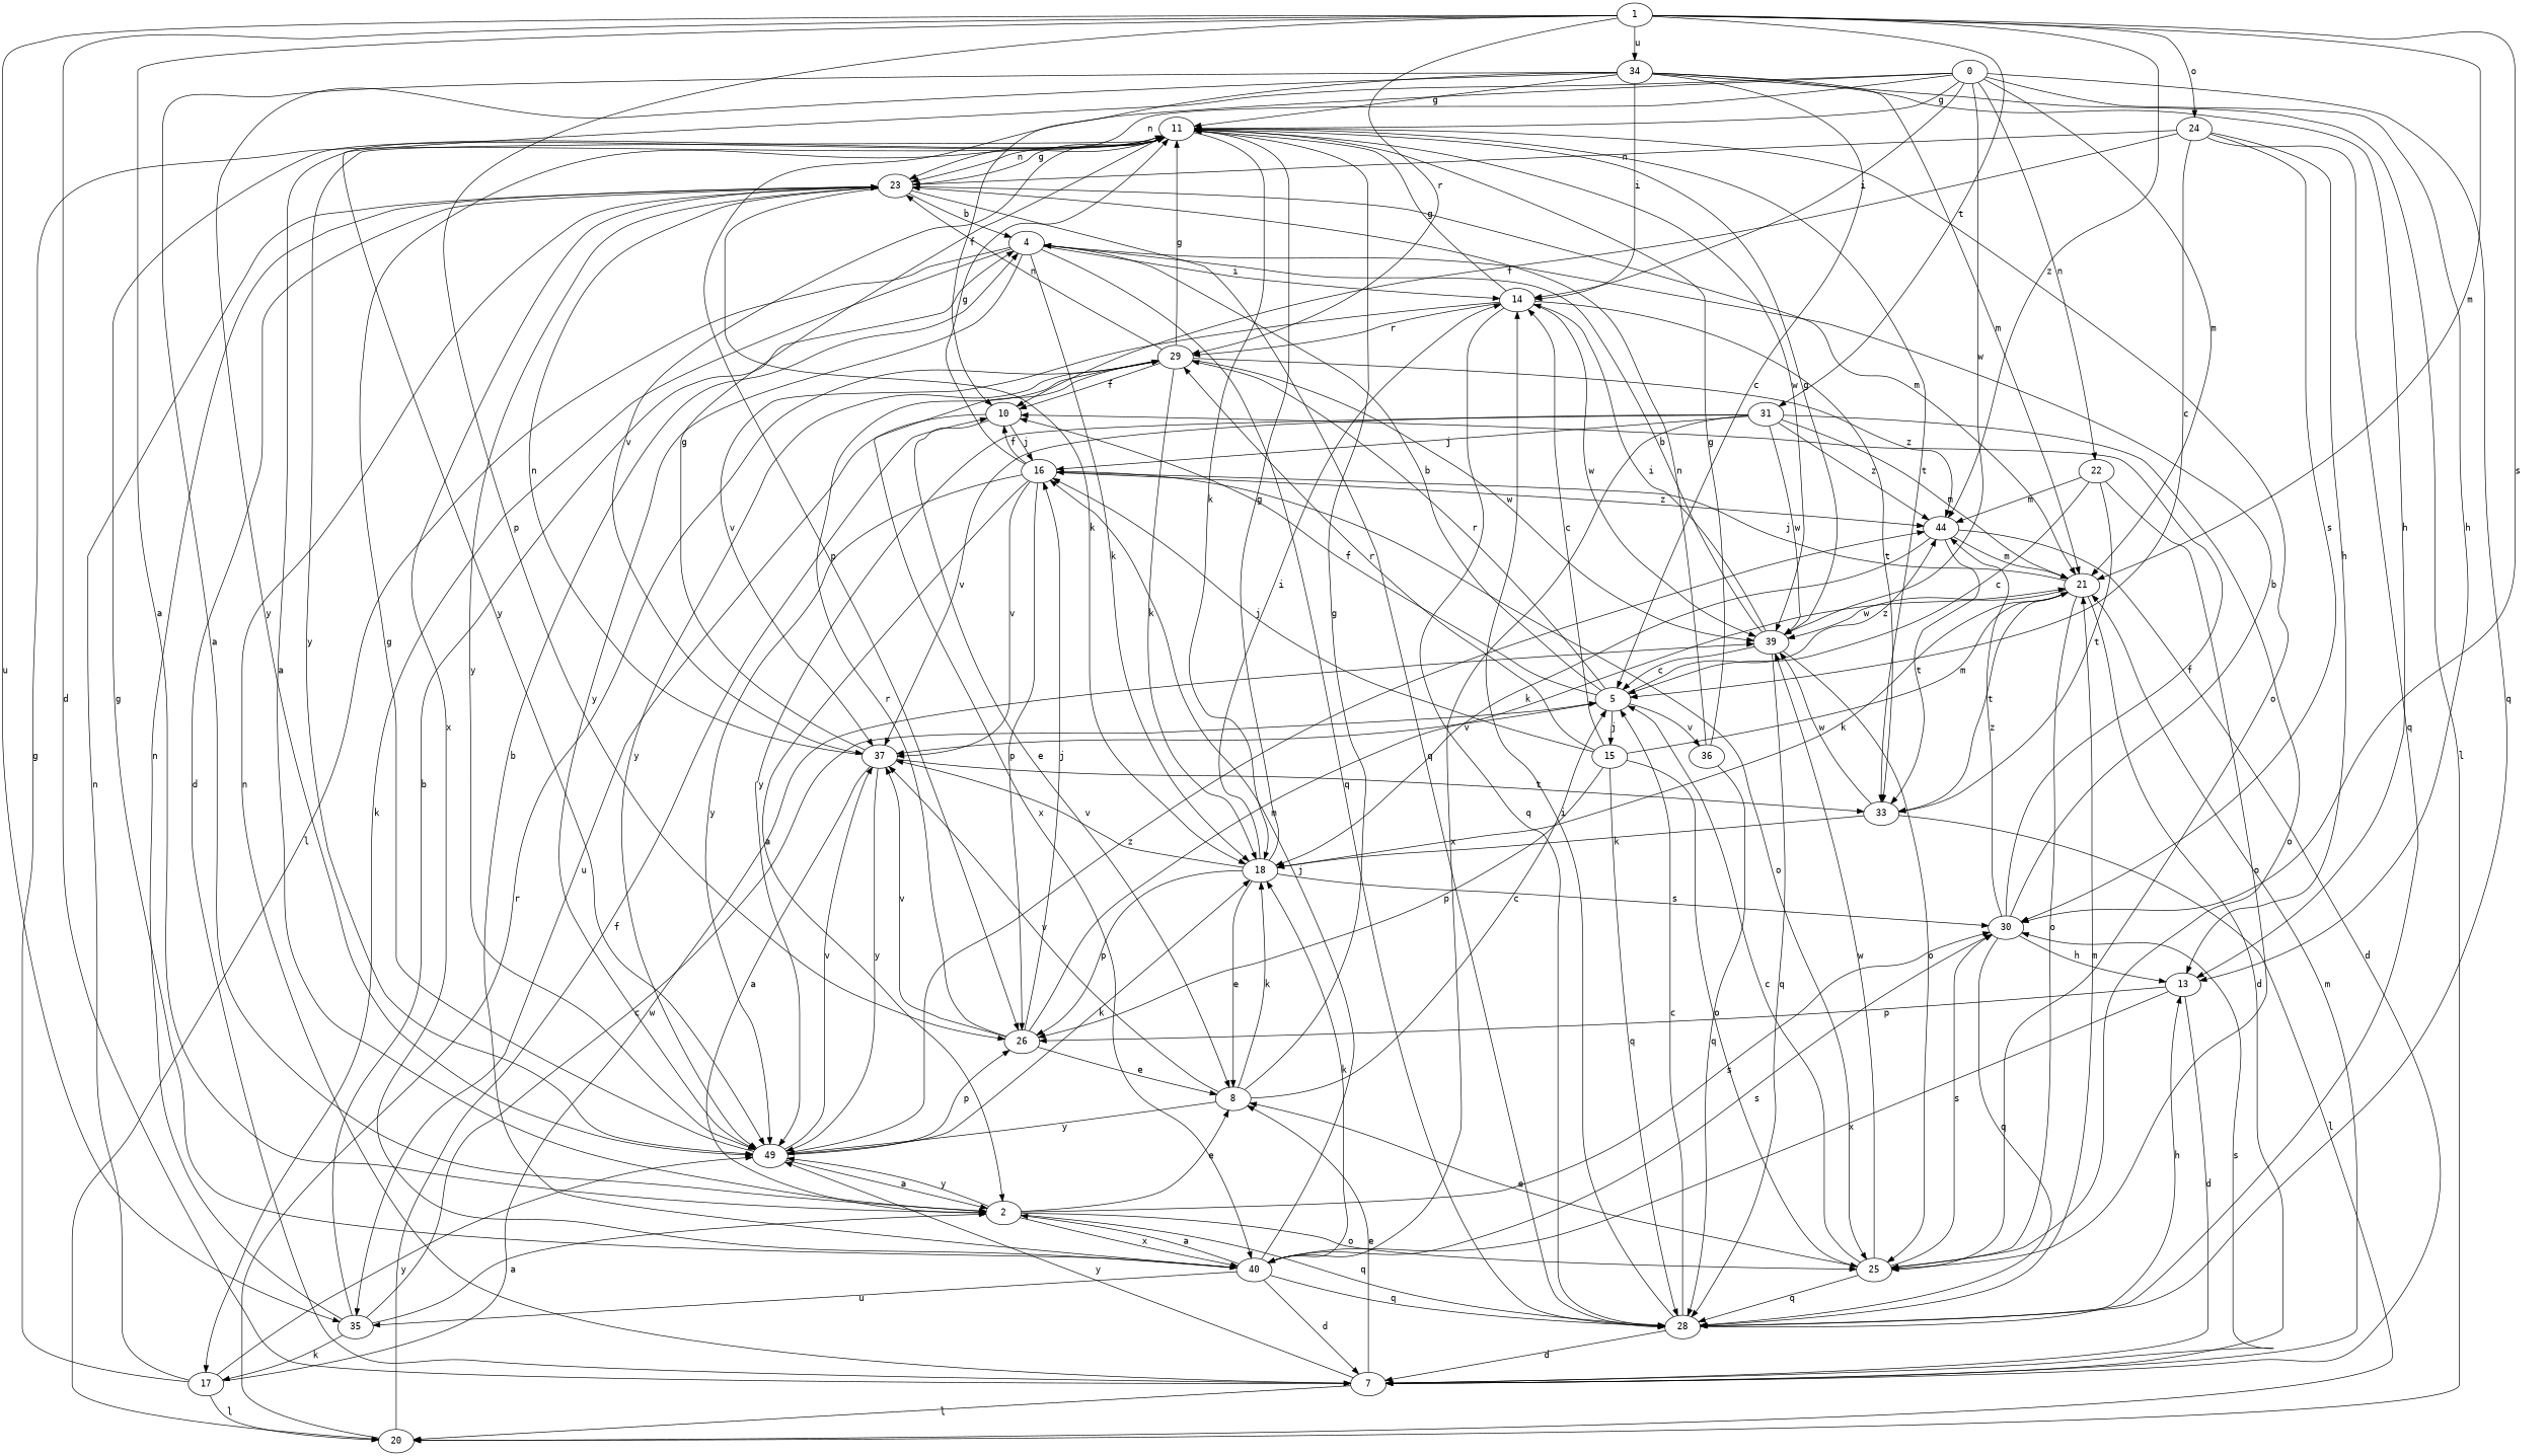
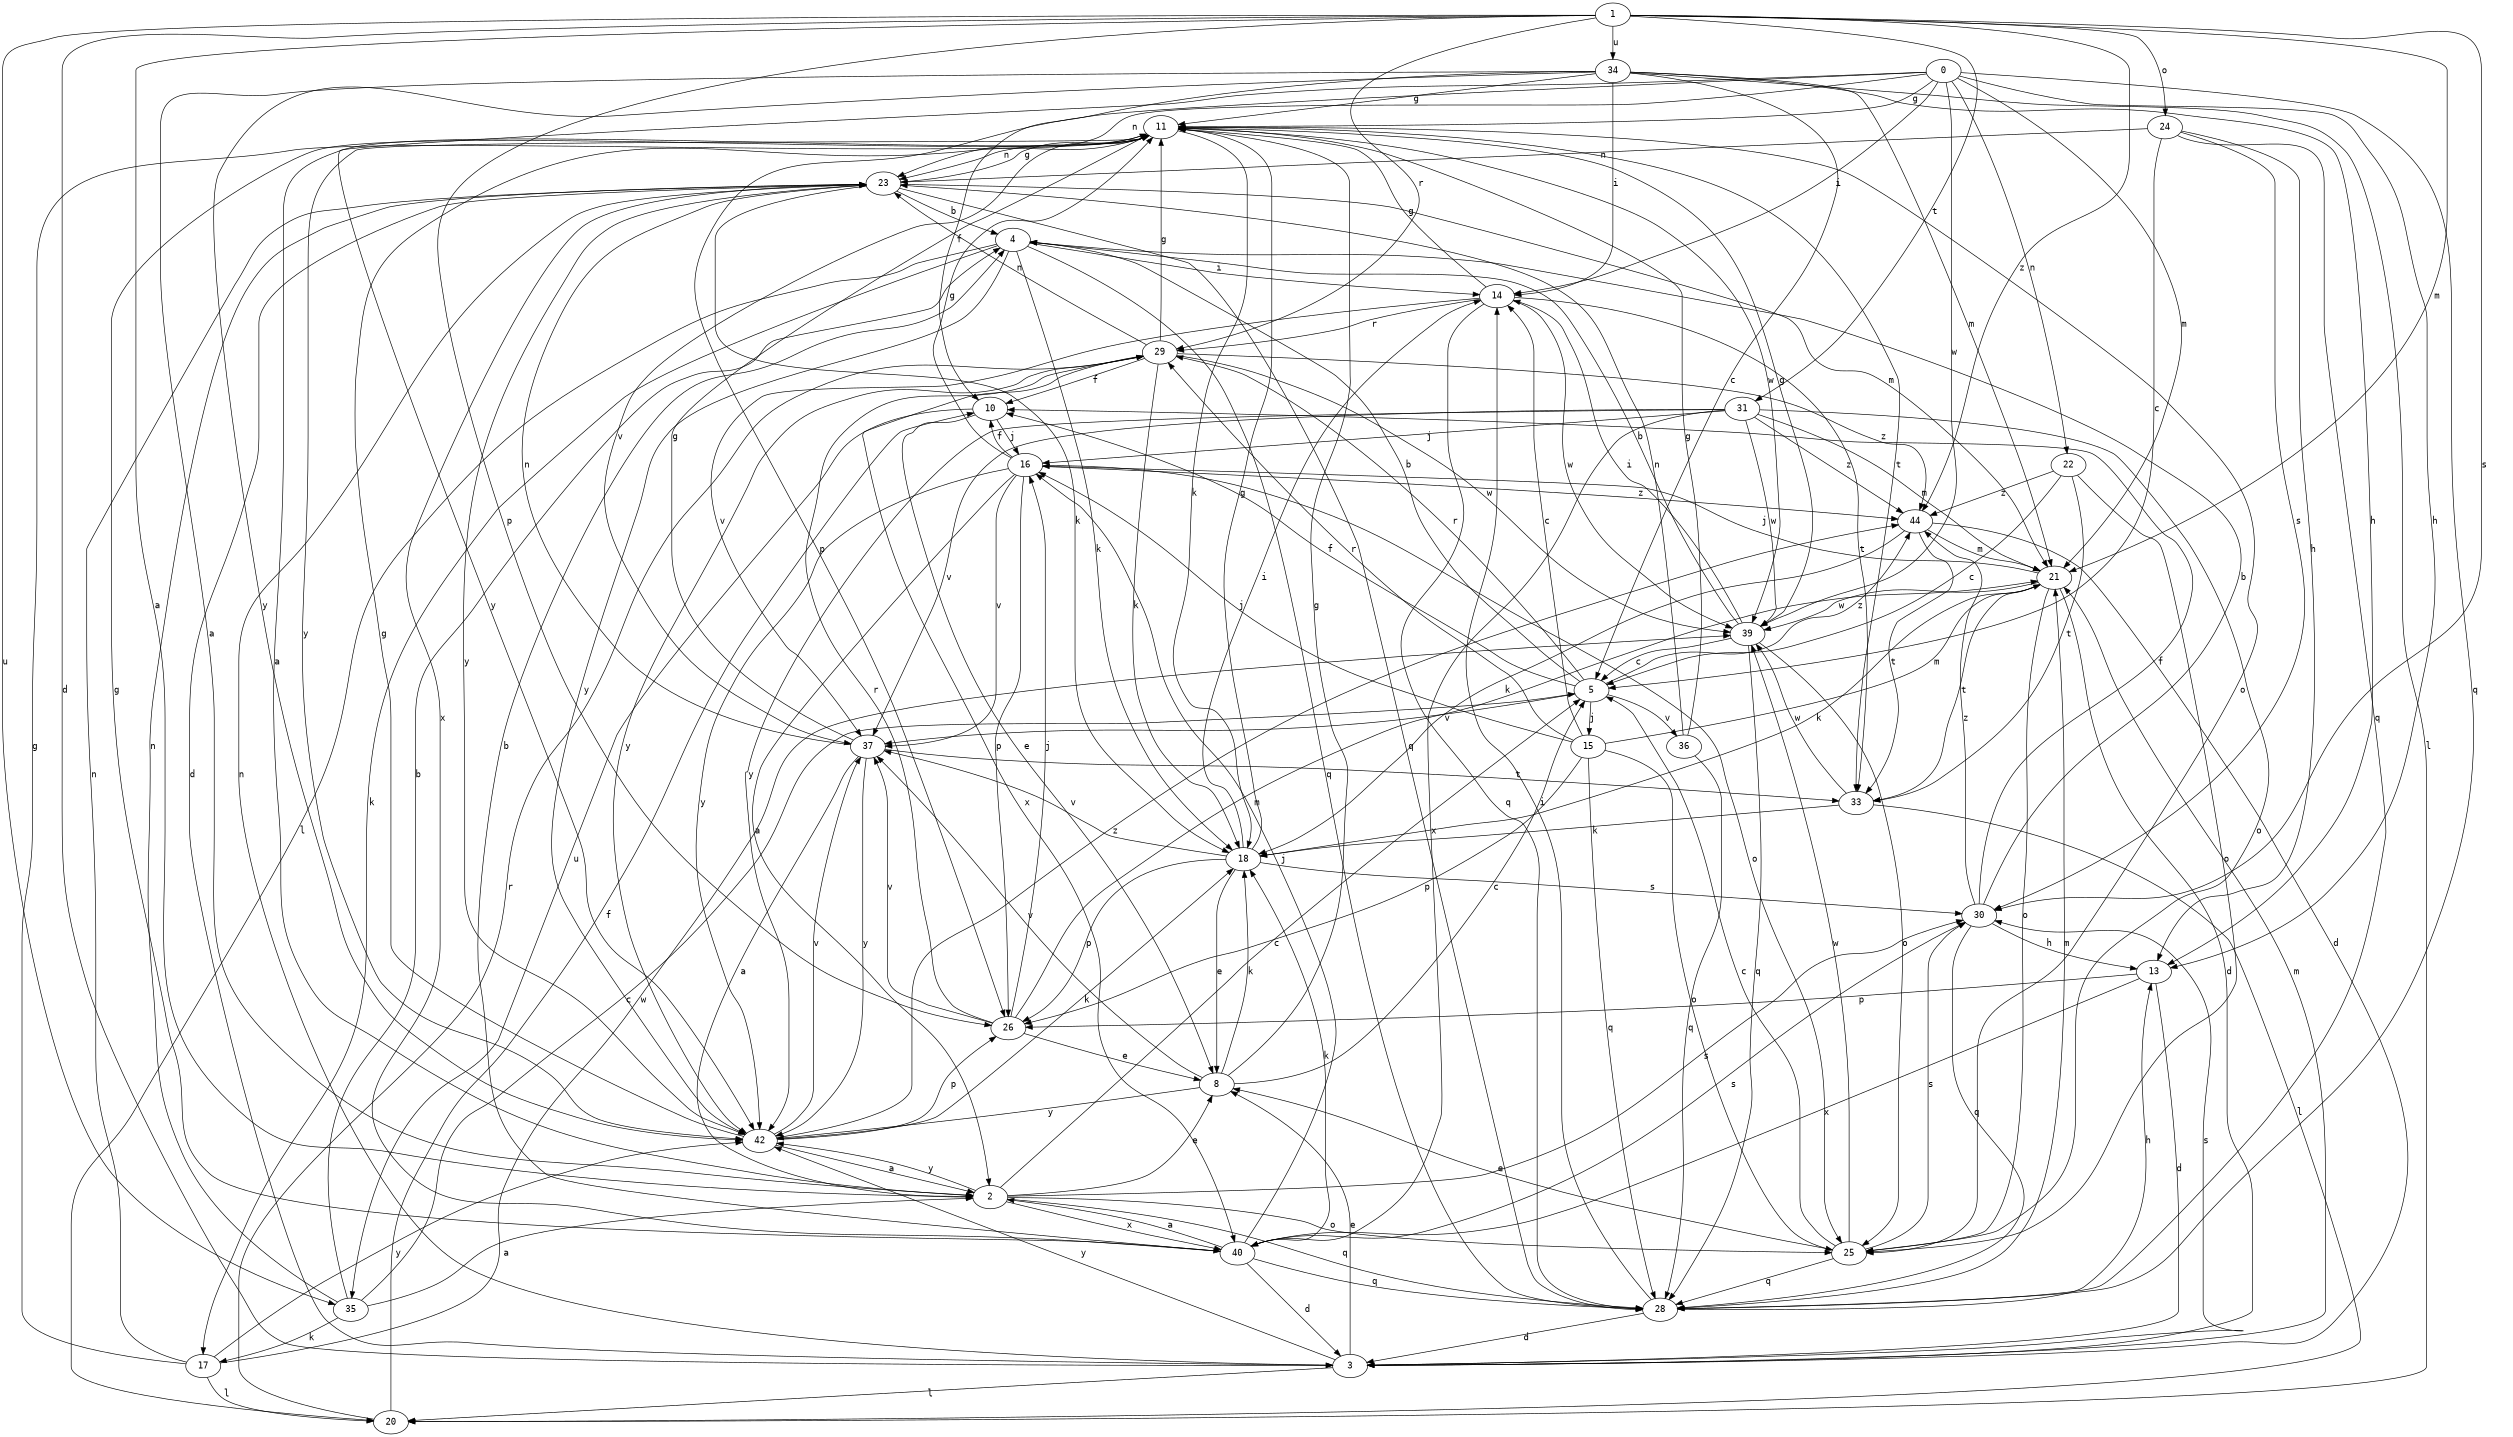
  strict digraph {
    fontname="DejaVu Sans Mono"
    node [fontname="DejaVu Sans Mono"]
    edge [fontname="DejaVu Sans Mono"]
    0
    11
    13
    14
    21
    22
    23
    26
    28
    39
-   42 [label=49]
+   42
    2
    25
    18
    37
    33
-   7
+   7 [label=3]
    40
    29
    16
    44
    5
    4
    8
    1
    24
    30
    31
    34
    35
    20
    17
    10
    15
    36
    0 -> 11 [label=g]
    0 -> 13 [label=h]
    0 -> 14 [label=i]
    0 -> 21 [label=m]
    0 -> 22 [label=n]
    0 -> 23 [label=n]
    0 -> 26 [label=p]
    0 -> 28 [label=q]
    0 -> 39 [label=w]
    0 -> 42 [label=y]
    11 -> 23 [label=n]
    11 -> 39 [label=w]
    11 -> 42 [label=y]
    11 -> 2 [label=a]
    11 -> 25 [label=o]
    11 -> 18 [label=k]
    11 -> 37 [label=v]
    11 -> 33 [label=t]
    13 -> 26 [label=p]
    13 -> 7 [label=d]
    13 -> 40 [label=x]
    14 -> 11 [label=g]
    14 -> 28 [label=q]
    14 -> 39 [label=w]
    14 -> 37 [label=v]
    14 -> 33 [label=t]
    14 -> 29 [label=r]
    21 -> 39 [label=w]
    21 -> 25 [label=o]
    21 -> 18 [label=k]
    21 -> 33 [label=t]
    21 -> 7 [label=d]
    21 -> 16 [label=j]
    22 -> 25 [label=o]
    22 -> 33 [label=t]
-   22 -> 44 [label=m]
+   22 -> 44 [label=z]
    22 -> 5 [label=c]
    23 -> 11 [label=g]
    23 -> 21 [label=m]
    23 -> 28 [label=q]
    23 -> 42 [label=y]
    23 -> 18 [label=k]
    23 -> 7 [label=d]
    23 -> 40 [label=x]
    23 -> 4 [label=b]
    26 -> 21 [label=m]
    26 -> 37 [label=v]
    26 -> 29 [label=r]
    26 -> 16 [label=j]
    26 -> 8 [label=e]
    28 -> 13 [label=h]
    28 -> 14 [label=i]
    28 -> 21 [label=m]
    28 -> 7 [label=d]
    39 -> 11 [label=g]
    39 -> 14 [label=i]
    39 -> 28 [label=q]
    39 -> 25 [label=o]
    39 -> 5 [label=c]
    39 -> 4 [label=b]
    42 -> 11 [label=g]
    42 -> 26 [label=p]
    42 -> 2 [label=a]
    42 -> 18 [label=k]
    42 -> 37 [label=v]
    42 -> 44 [label=z]
    2 -> 28 [label=q]
    2 -> 42 [label=y]
    2 -> 25 [label=o]
    2 -> 40 [label=x]
-   28 -> 5 [label=c]
+   2 -> 5 [label=c]
    2 -> 8 [label=e]
    2 -> 30 [label=s]
    25 -> 28 [label=q]
    25 -> 39 [label=w]
    25 -> 5 [label=c]
    25 -> 8 [label=e]
    25 -> 30 [label=s]
    18 -> 11 [label=g]
    18 -> 14 [label=i]
    18 -> 26 [label=p]
    18 -> 37 [label=v]
    18 -> 8 [label=e]
    18 -> 30 [label=s]
    37 -> 11 [label=g]
    37 -> 23 [label=n]
    37 -> 42 [label=y]
    37 -> 2 [label=a]
    37 -> 33 [label=t]
    33 -> 39 [label=w]
    33 -> 18 [label=k]
    33 -> 20 [label=l]
    7 -> 21 [label=m]
    7 -> 23 [label=n]
    7 -> 42 [label=y]
    7 -> 8 [label=e]
    7 -> 30 [label=s]
    7 -> 20 [label=l]
    40 -> 11 [label=g]
    40 -> 28 [label=q]
    40 -> 2 [label=a]
    40 -> 18 [label=k]
    40 -> 7 [label=d]
    40 -> 16 [label=j]
    40 -> 4 [label=b]
    40 -> 30 [label=s]
-   40 -> 35 [label=u]
    29 -> 11 [label=g]
    29 -> 23 [label=n]
    29 -> 39 [label=w]
    29 -> 42 [label=y]
    29 -> 18 [label=k]
    29 -> 40 [label=x]
    29 -> 44 [label=z]
    29 -> 10 [label=f]
    16 -> 11 [label=g]
    16 -> 26 [label=p]
    16 -> 42 [label=y]
    16 -> 2 [label=a]
    16 -> 25 [label=o]
    16 -> 37 [label=v]
    16 -> 44 [label=z]
    16 -> 10 [label=f]
    44 -> 21 [label=m]
    44 -> 18 [label=k]
    44 -> 33 [label=t]
    44 -> 7 [label=d]
    5 -> 37 [label=v]
    5 -> 29 [label=r]
    5 -> 44 [label=z]
    5 -> 4 [label=b]
    5 -> 10 [label=f]
    5 -> 15 [label=j]
    5 -> 36 [label=v]
    4 -> 14 [label=i]
    4 -> 28 [label=q]
    4 -> 42 [label=y]
    4 -> 18 [label=k]
    4 -> 20 [label=l]
    4 -> 17 [label=k]
    8 -> 11 [label=g]
    8 -> 42 [label=y]
    8 -> 18 [label=k]
    8 -> 37 [label=v]
    8 -> 5 [label=c]
    1 -> 21 [label=m]
    1 -> 26 [label=p]
    1 -> 2 [label=a]
    1 -> 7 [label=d]
    1 -> 29 [label=r]
    1 -> 44 [label=z]
    1 -> 24 [label=o]
    1 -> 30 [label=s]
    1 -> 31 [label=t]
    1 -> 34 [label=u]
    1 -> 35 [label=u]
    24 -> 13 [label=h]
    24 -> 23 [label=n]
    24 -> 28 [label=q]
    24 -> 5 [label=c]
    24 -> 30 [label=s]
-   24 -> 10 [label=f]
    30 -> 13 [label=h]
    30 -> 28 [label=q]
    30 -> 44 [label=z]
    30 -> 4 [label=b]
    30 -> 10 [label=f]
    31 -> 21 [label=m]
    31 -> 39 [label=w]
    31 -> 42 [label=y]
    31 -> 25 [label=o]
    31 -> 37 [label=v]
    31 -> 40 [label=x]
    31 -> 16 [label=j]
    31 -> 44 [label=z]
    34 -> 11 [label=g]
    34 -> 13 [label=h]
    34 -> 14 [label=i]
    34 -> 21 [label=m]
    34 -> 42 [label=y]
    34 -> 2 [label=a]
    34 -> 5 [label=c]
    34 -> 20 [label=l]
    34 -> 10 [label=f]
    35 -> 23 [label=n]
    35 -> 2 [label=a]
    35 -> 5 [label=c]
    35 -> 4 [label=b]
    35 -> 17 [label=k]
    20 -> 29 [label=r]
    20 -> 10 [label=f]
    17 -> 11 [label=g]
    17 -> 23 [label=n]
    17 -> 39 [label=w]
    17 -> 42 [label=y]
    17 -> 20 [label=l]
    10 -> 16 [label=j]
    10 -> 8 [label=e]
    10 -> 35 [label=u]
    15 -> 14 [label=c]
    15 -> 21 [label=m]
    15 -> 26 [label=p]
    15 -> 28 [label=q]
    15 -> 25 [label=o]
    15 -> 29 [label=r]
    15 -> 16 [label=j]
    36 -> 11 [label=g]
    36 -> 23 [label=n]
    36 -> 28 [label=q]
  }
